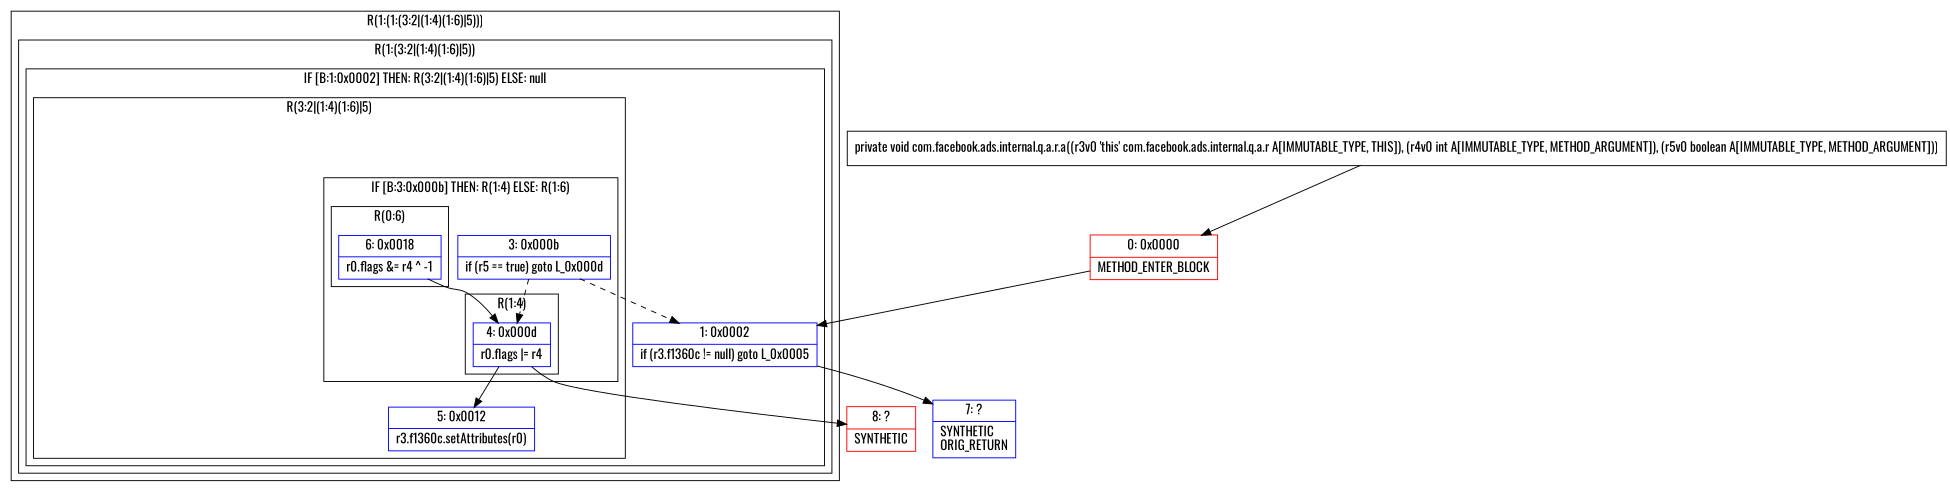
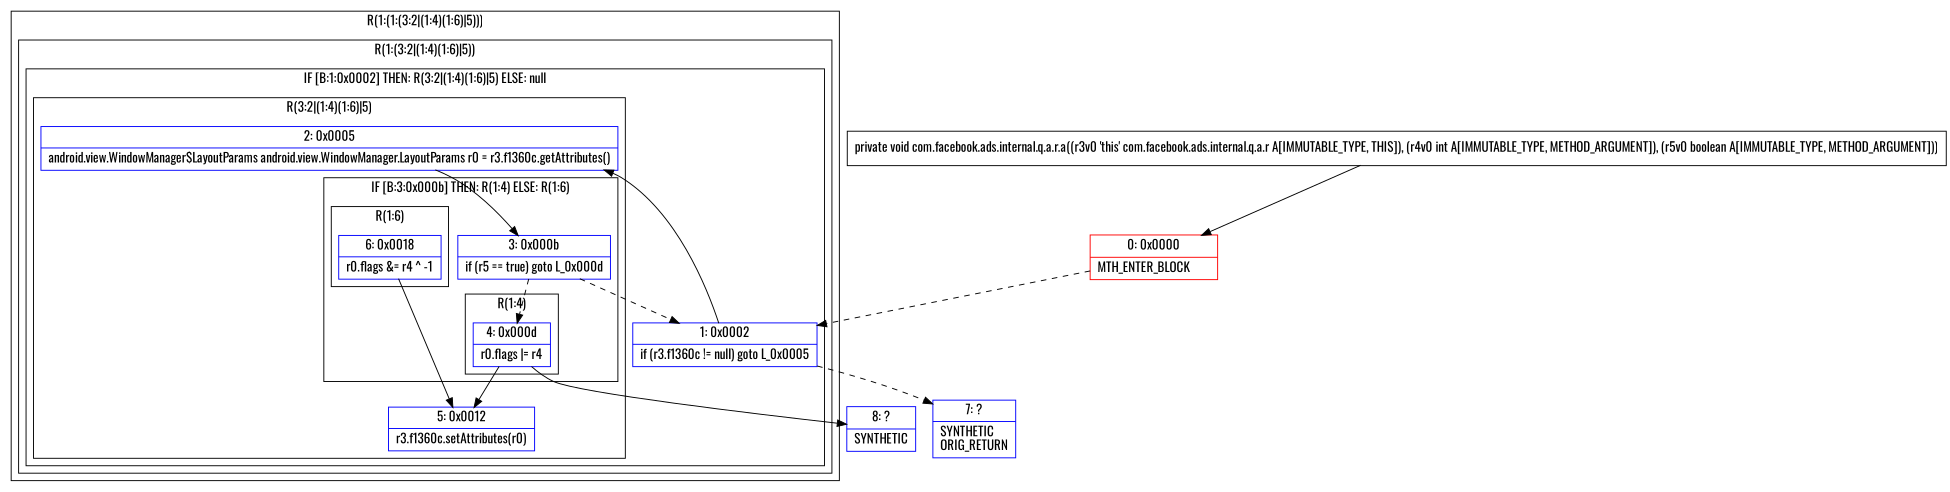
  digraph {
    fontname=Oswald
    node [color=blue fontname=Oswald shape=record]
    edge [fontname=Oswald]
    n1 [label="{4\:\ 0x000d|r0.flags \|= r4\l}"]
    n2 [label="{6\:\ 0x0018|r0.flags &= r4 ^ \-1\l}"]
    n3 [label="{3\:\ 0x000b|if (r5 == true) goto L_0x000d\l}"]
+   n4 [label="{2\:\ 0x0005|android.view.WindowManager$LayoutParams android.view.WindowManager.LayoutParams r0 = r3.f1360c.getAttributes()\l}"]
    n5 [label="{5\:\ 0x0012|r3.f1360c.setAttributes(r0)\l}"]
    n6 [label="{1\:\ 0x0002|if (r3.f1360c != null) goto L_0x0005\l}"]
-   n7 [color=red label="{8\:\ ?|SYNTHETIC\l}"]
+   n7 [label="{8\:\ ?|SYNTHETIC\l}"]
    n8 [label="{7\:\ ?|SYNTHETIC\lORIG_RETURN\l}"]
-   n9 [color=red label="{0\:\ 0x0000|METHOD_ENTER_BLOCK\l}"]
+   n9 [color=red label="{0\:\ 0x0000|MTH_ENTER_BLOCK\l}"]
    n10 [label="{private void com.facebook.ads.internal.q.a.r.a((r3v0 'this' com.facebook.ads.internal.q.a.r A[IMMUTABLE_TYPE, THIS]), (r4v0 int A[IMMUTABLE_TYPE, METHOD_ARGUMENT]), (r5v0 boolean A[IMMUTABLE_TYPE, METHOD_ARGUMENT])) }" color=""]
    subgraph cluster_1 {
      label="R(1:(1:(3:2|(1:4)(1:6)|5)))"
      subgraph cluster_2 {
        label="R(1:(3:2|(1:4)(1:6)|5))"
        subgraph cluster_3 {
          label="IF [B:1:0x0002] THEN: R(3:2|(1:4)(1:6)|5) ELSE: null"
          n6
          subgraph cluster_4 {
            label="R(3:2|(1:4)(1:6)|5)"
+           n4
            n5
            subgraph cluster_5 {
              label="IF [B:3:0x000b] THEN: R(1:4) ELSE: R(1:6)"
              n3
              subgraph cluster_6 {
                label="R(1:4)"
                n1
              }
              subgraph cluster_7 {
-               label="R(0:6)"
+               label="R(1:6)"
                n2
              }
            }
          }
        }
      }
    }
    n1 -> n5
    n1 -> n7
-   n2 -> n1
+   n2 -> n5
    n3 -> n1 [style=dashed]
    n3 -> n6 [style=dashed]
-   n6 -> n8 [style=solid]
-   n9 -> n6
+   n4 -> n3
+   n6 -> n4
+   n6 -> n8 [style=dashed]
+   n9 -> n6 [style=dashed]
    n10 -> n9
  }
